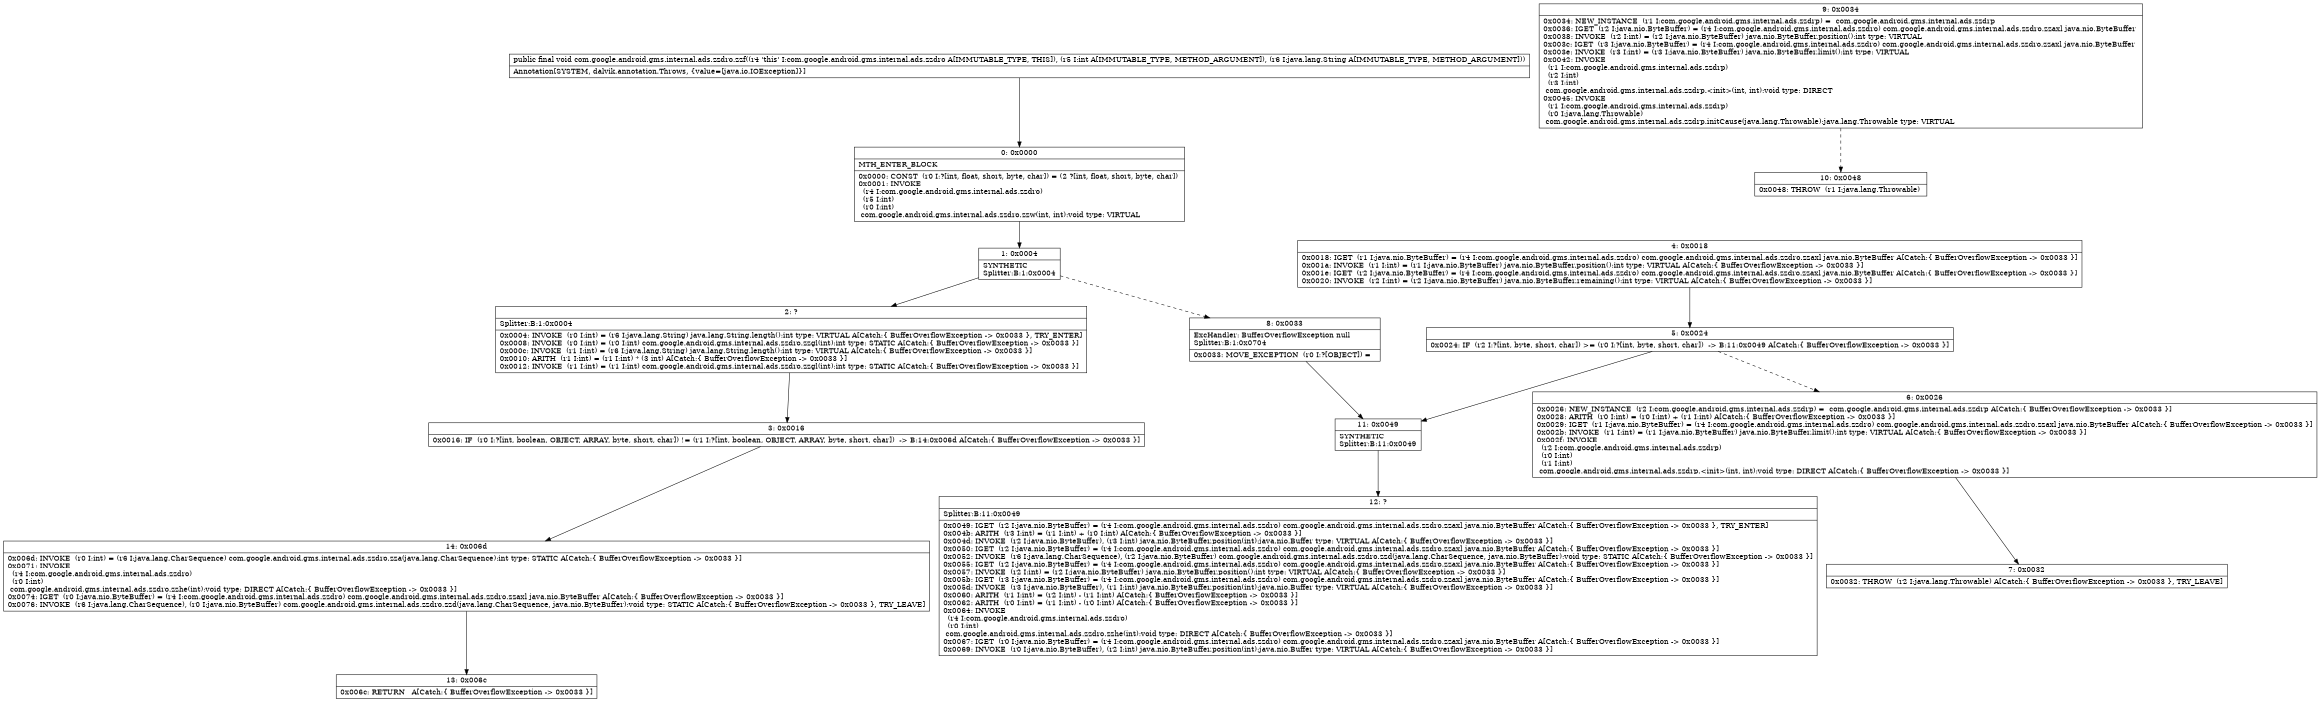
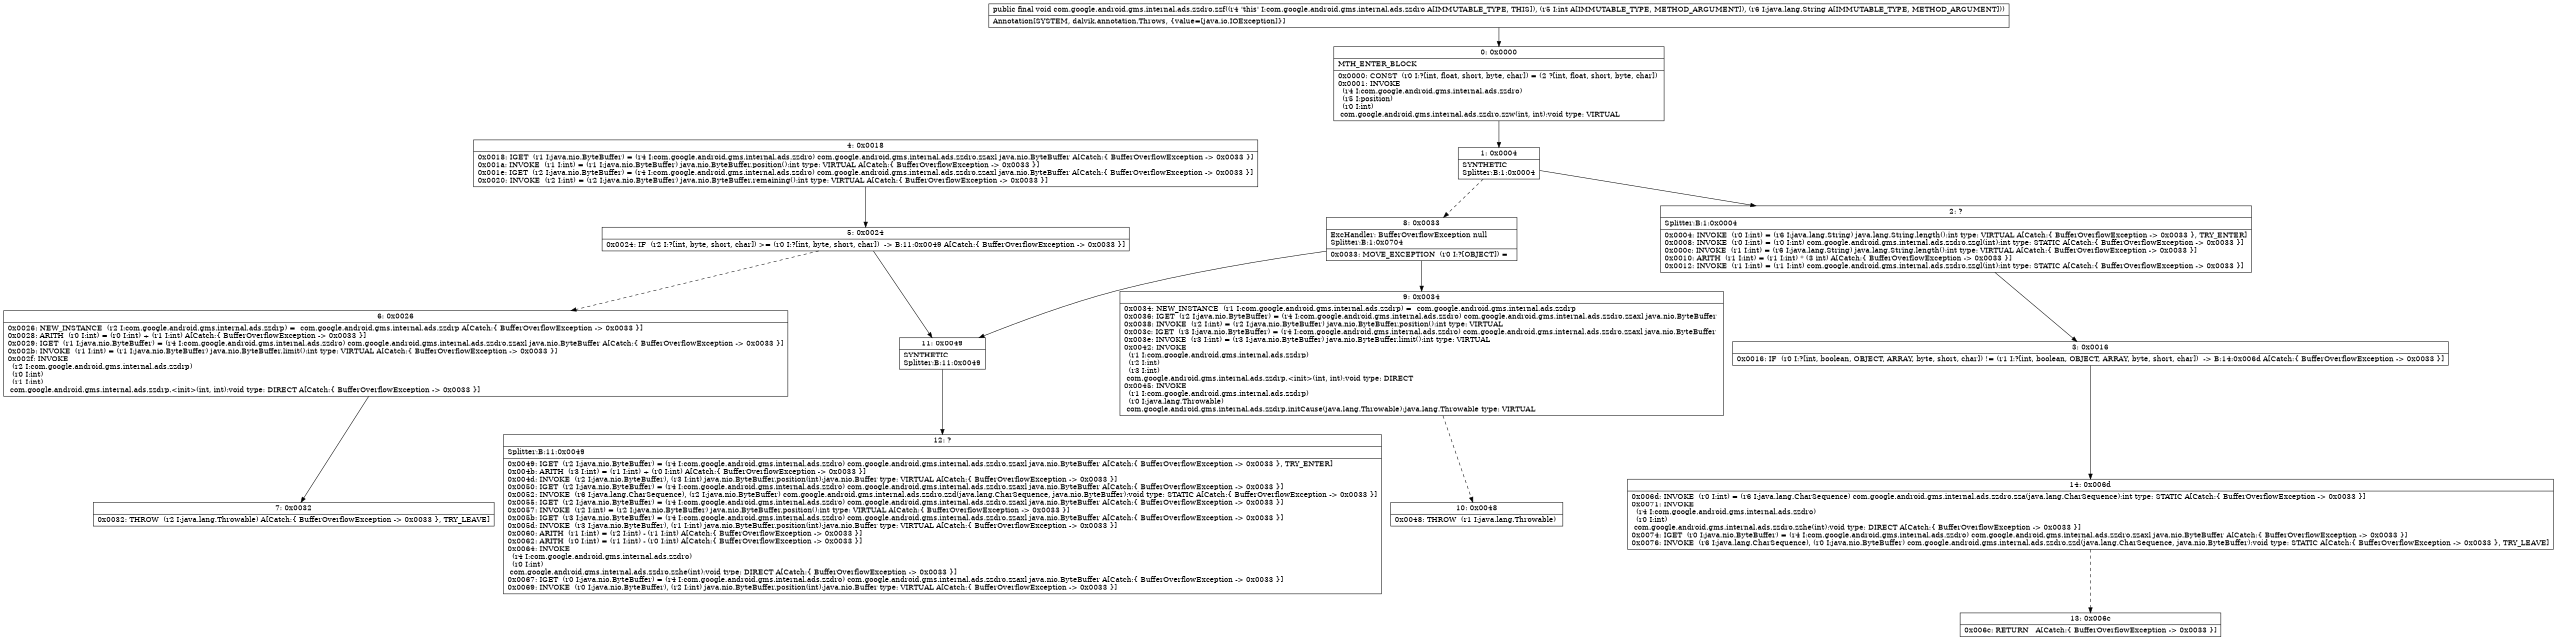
  digraph {
    node [shape=record]
-   n1 [label="{0\:\ 0x0000|MTH_ENTER_BLOCK\l|0x0000: CONST  (r0 I:?[int, float, short, byte, char]) = (2 ?[int, float, short, byte, char]) \l0x0001: INVOKE  \l  (r4 I:com.google.android.gms.internal.ads.zzdro)\l  (r5 I:int)\l  (r0 I:int)\l com.google.android.gms.internal.ads.zzdro.zzw(int, int):void type: VIRTUAL \l}"]
+   n1 [label="{0\:\ 0x0000|MTH_ENTER_BLOCK\l|0x0000: CONST  (r0 I:?[int, float, short, byte, char]) = (2 ?[int, float, short, byte, char]) \l0x0001: INVOKE  \l  (r4 I:com.google.android.gms.internal.ads.zzdro)\l  (r5 I:position)\l  (r0 I:int)\l com.google.android.gms.internal.ads.zzdro.zzw(int, int):void type: VIRTUAL \l}"]
    n2 [label="{1\:\ 0x0004|SYNTHETIC\lSplitter:B:1:0x0004\l}"]
    n3 [label="{2\:\ ?|Splitter:B:1:0x0004\l|0x0004: INVOKE  (r0 I:int) = (r6 I:java.lang.String) java.lang.String.length():int type: VIRTUAL A[Catch:\{ BufferOverflowException \-\> 0x0033 \}, TRY_ENTER]\l0x0008: INVOKE  (r0 I:int) = (r0 I:int) com.google.android.gms.internal.ads.zzdro.zzgl(int):int type: STATIC A[Catch:\{ BufferOverflowException \-\> 0x0033 \}]\l0x000c: INVOKE  (r1 I:int) = (r6 I:java.lang.String) java.lang.String.length():int type: VIRTUAL A[Catch:\{ BufferOverflowException \-\> 0x0033 \}]\l0x0010: ARITH  (r1 I:int) = (r1 I:int) * (3 int) A[Catch:\{ BufferOverflowException \-\> 0x0033 \}]\l0x0012: INVOKE  (r1 I:int) = (r1 I:int) com.google.android.gms.internal.ads.zzdro.zzgl(int):int type: STATIC A[Catch:\{ BufferOverflowException \-\> 0x0033 \}]\l}"]
    n4 [label="{8\:\ 0x0033|ExcHandler: BufferOverflowException null\lSplitter:B:1:0x0704\l|0x0033: MOVE_EXCEPTION  (r0 I:?[OBJECT]) =  \l}"]
    n5 [label="{3\:\ 0x0016|0x0016: IF  (r0 I:?[int, boolean, OBJECT, ARRAY, byte, short, char]) != (r1 I:?[int, boolean, OBJECT, ARRAY, byte, short, char])  \-\> B:14:0x006d A[Catch:\{ BufferOverflowException \-\> 0x0033 \}]\l}"]
    n6 [label="{11\:\ 0x0049|SYNTHETIC\lSplitter:B:11:0x0049\l}"]
    n7 [label="{9\:\ 0x0034|0x0034: NEW_INSTANCE  (r1 I:com.google.android.gms.internal.ads.zzdrp) =  com.google.android.gms.internal.ads.zzdrp \l0x0036: IGET  (r2 I:java.nio.ByteBuffer) = (r4 I:com.google.android.gms.internal.ads.zzdro) com.google.android.gms.internal.ads.zzdro.zzaxl java.nio.ByteBuffer \l0x0038: INVOKE  (r2 I:int) = (r2 I:java.nio.ByteBuffer) java.nio.ByteBuffer.position():int type: VIRTUAL \l0x003c: IGET  (r3 I:java.nio.ByteBuffer) = (r4 I:com.google.android.gms.internal.ads.zzdro) com.google.android.gms.internal.ads.zzdro.zzaxl java.nio.ByteBuffer \l0x003e: INVOKE  (r3 I:int) = (r3 I:java.nio.ByteBuffer) java.nio.ByteBuffer.limit():int type: VIRTUAL \l0x0042: INVOKE  \l  (r1 I:com.google.android.gms.internal.ads.zzdrp)\l  (r2 I:int)\l  (r3 I:int)\l com.google.android.gms.internal.ads.zzdrp.\<init\>(int, int):void type: DIRECT \l0x0045: INVOKE  \l  (r1 I:com.google.android.gms.internal.ads.zzdrp)\l  (r0 I:java.lang.Throwable)\l com.google.android.gms.internal.ads.zzdrp.initCause(java.lang.Throwable):java.lang.Throwable type: VIRTUAL \l}"]
    n8 [label="{14\:\ 0x006d|0x006d: INVOKE  (r0 I:int) = (r6 I:java.lang.CharSequence) com.google.android.gms.internal.ads.zzdro.zza(java.lang.CharSequence):int type: STATIC A[Catch:\{ BufferOverflowException \-\> 0x0033 \}]\l0x0071: INVOKE  \l  (r4 I:com.google.android.gms.internal.ads.zzdro)\l  (r0 I:int)\l com.google.android.gms.internal.ads.zzdro.zzhe(int):void type: DIRECT A[Catch:\{ BufferOverflowException \-\> 0x0033 \}]\l0x0074: IGET  (r0 I:java.nio.ByteBuffer) = (r4 I:com.google.android.gms.internal.ads.zzdro) com.google.android.gms.internal.ads.zzdro.zzaxl java.nio.ByteBuffer A[Catch:\{ BufferOverflowException \-\> 0x0033 \}]\l0x0076: INVOKE  (r6 I:java.lang.CharSequence), (r0 I:java.nio.ByteBuffer) com.google.android.gms.internal.ads.zzdro.zzd(java.lang.CharSequence, java.nio.ByteBuffer):void type: STATIC A[Catch:\{ BufferOverflowException \-\> 0x0033 \}, TRY_LEAVE]\l}"]
    n9 [label="{4\:\ 0x0018|0x0018: IGET  (r1 I:java.nio.ByteBuffer) = (r4 I:com.google.android.gms.internal.ads.zzdro) com.google.android.gms.internal.ads.zzdro.zzaxl java.nio.ByteBuffer A[Catch:\{ BufferOverflowException \-\> 0x0033 \}]\l0x001a: INVOKE  (r1 I:int) = (r1 I:java.nio.ByteBuffer) java.nio.ByteBuffer.position():int type: VIRTUAL A[Catch:\{ BufferOverflowException \-\> 0x0033 \}]\l0x001e: IGET  (r2 I:java.nio.ByteBuffer) = (r4 I:com.google.android.gms.internal.ads.zzdro) com.google.android.gms.internal.ads.zzdro.zzaxl java.nio.ByteBuffer A[Catch:\{ BufferOverflowException \-\> 0x0033 \}]\l0x0020: INVOKE  (r2 I:int) = (r2 I:java.nio.ByteBuffer) java.nio.ByteBuffer.remaining():int type: VIRTUAL A[Catch:\{ BufferOverflowException \-\> 0x0033 \}]\l}"]
    n10 [label="{5\:\ 0x0024|0x0024: IF  (r2 I:?[int, byte, short, char]) \>= (r0 I:?[int, byte, short, char])  \-\> B:11:0x0049 A[Catch:\{ BufferOverflowException \-\> 0x0033 \}]\l}"]
    n11 [label="{13\:\ 0x006c|0x006c: RETURN   A[Catch:\{ BufferOverflowException \-\> 0x0033 \}]\l}"]
    n12 [label="{6\:\ 0x0026|0x0026: NEW_INSTANCE  (r2 I:com.google.android.gms.internal.ads.zzdrp) =  com.google.android.gms.internal.ads.zzdrp A[Catch:\{ BufferOverflowException \-\> 0x0033 \}]\l0x0028: ARITH  (r0 I:int) = (r0 I:int) + (r1 I:int) A[Catch:\{ BufferOverflowException \-\> 0x0033 \}]\l0x0029: IGET  (r1 I:java.nio.ByteBuffer) = (r4 I:com.google.android.gms.internal.ads.zzdro) com.google.android.gms.internal.ads.zzdro.zzaxl java.nio.ByteBuffer A[Catch:\{ BufferOverflowException \-\> 0x0033 \}]\l0x002b: INVOKE  (r1 I:int) = (r1 I:java.nio.ByteBuffer) java.nio.ByteBuffer.limit():int type: VIRTUAL A[Catch:\{ BufferOverflowException \-\> 0x0033 \}]\l0x002f: INVOKE  \l  (r2 I:com.google.android.gms.internal.ads.zzdrp)\l  (r0 I:int)\l  (r1 I:int)\l com.google.android.gms.internal.ads.zzdrp.\<init\>(int, int):void type: DIRECT A[Catch:\{ BufferOverflowException \-\> 0x0033 \}]\l}"]
    n13 [label="{7\:\ 0x0032|0x0032: THROW  (r2 I:java.lang.Throwable) A[Catch:\{ BufferOverflowException \-\> 0x0033 \}, TRY_LEAVE]\l}"]
    n14 [label="{12\:\ ?|Splitter:B:11:0x0049\l|0x0049: IGET  (r2 I:java.nio.ByteBuffer) = (r4 I:com.google.android.gms.internal.ads.zzdro) com.google.android.gms.internal.ads.zzdro.zzaxl java.nio.ByteBuffer A[Catch:\{ BufferOverflowException \-\> 0x0033 \}, TRY_ENTER]\l0x004b: ARITH  (r3 I:int) = (r1 I:int) + (r0 I:int) A[Catch:\{ BufferOverflowException \-\> 0x0033 \}]\l0x004d: INVOKE  (r2 I:java.nio.ByteBuffer), (r3 I:int) java.nio.ByteBuffer.position(int):java.nio.Buffer type: VIRTUAL A[Catch:\{ BufferOverflowException \-\> 0x0033 \}]\l0x0050: IGET  (r2 I:java.nio.ByteBuffer) = (r4 I:com.google.android.gms.internal.ads.zzdro) com.google.android.gms.internal.ads.zzdro.zzaxl java.nio.ByteBuffer A[Catch:\{ BufferOverflowException \-\> 0x0033 \}]\l0x0052: INVOKE  (r6 I:java.lang.CharSequence), (r2 I:java.nio.ByteBuffer) com.google.android.gms.internal.ads.zzdro.zzd(java.lang.CharSequence, java.nio.ByteBuffer):void type: STATIC A[Catch:\{ BufferOverflowException \-\> 0x0033 \}]\l0x0055: IGET  (r2 I:java.nio.ByteBuffer) = (r4 I:com.google.android.gms.internal.ads.zzdro) com.google.android.gms.internal.ads.zzdro.zzaxl java.nio.ByteBuffer A[Catch:\{ BufferOverflowException \-\> 0x0033 \}]\l0x0057: INVOKE  (r2 I:int) = (r2 I:java.nio.ByteBuffer) java.nio.ByteBuffer.position():int type: VIRTUAL A[Catch:\{ BufferOverflowException \-\> 0x0033 \}]\l0x005b: IGET  (r3 I:java.nio.ByteBuffer) = (r4 I:com.google.android.gms.internal.ads.zzdro) com.google.android.gms.internal.ads.zzdro.zzaxl java.nio.ByteBuffer A[Catch:\{ BufferOverflowException \-\> 0x0033 \}]\l0x005d: INVOKE  (r3 I:java.nio.ByteBuffer), (r1 I:int) java.nio.ByteBuffer.position(int):java.nio.Buffer type: VIRTUAL A[Catch:\{ BufferOverflowException \-\> 0x0033 \}]\l0x0060: ARITH  (r1 I:int) = (r2 I:int) \- (r1 I:int) A[Catch:\{ BufferOverflowException \-\> 0x0033 \}]\l0x0062: ARITH  (r0 I:int) = (r1 I:int) \- (r0 I:int) A[Catch:\{ BufferOverflowException \-\> 0x0033 \}]\l0x0064: INVOKE  \l  (r4 I:com.google.android.gms.internal.ads.zzdro)\l  (r0 I:int)\l com.google.android.gms.internal.ads.zzdro.zzhe(int):void type: DIRECT A[Catch:\{ BufferOverflowException \-\> 0x0033 \}]\l0x0067: IGET  (r0 I:java.nio.ByteBuffer) = (r4 I:com.google.android.gms.internal.ads.zzdro) com.google.android.gms.internal.ads.zzdro.zzaxl java.nio.ByteBuffer A[Catch:\{ BufferOverflowException \-\> 0x0033 \}]\l0x0069: INVOKE  (r0 I:java.nio.ByteBuffer), (r2 I:int) java.nio.ByteBuffer.position(int):java.nio.Buffer type: VIRTUAL A[Catch:\{ BufferOverflowException \-\> 0x0033 \}]\l}"]
    n15 [label="{10\:\ 0x0048|0x0048: THROW  (r1 I:java.lang.Throwable) \l}"]
    n16 [label="{public final void com.google.android.gms.internal.ads.zzdro.zzf((r4 'this' I:com.google.android.gms.internal.ads.zzdro A[IMMUTABLE_TYPE, THIS]), (r5 I:int A[IMMUTABLE_TYPE, METHOD_ARGUMENT]), (r6 I:java.lang.String A[IMMUTABLE_TYPE, METHOD_ARGUMENT]))  | Annotation[SYSTEM, dalvik.annotation.Throws, \{value=[java.io.IOException]\}]\l}"]
    n1 -> n2
    n2 -> n3
    n2 -> n4 [style=dashed]
    n3 -> n5
    n4 -> n6
+   n4 -> n7
    n5 -> n8
    n6 -> n14
    n7 -> n15 [style=dashed]
-   n8 -> n11
+   n8 -> n11 [style=dashed]
    n9 -> n10
    n10 -> n6
    n10 -> n12 [style=dashed]
    n12 -> n13
    n16 -> n1
  }
